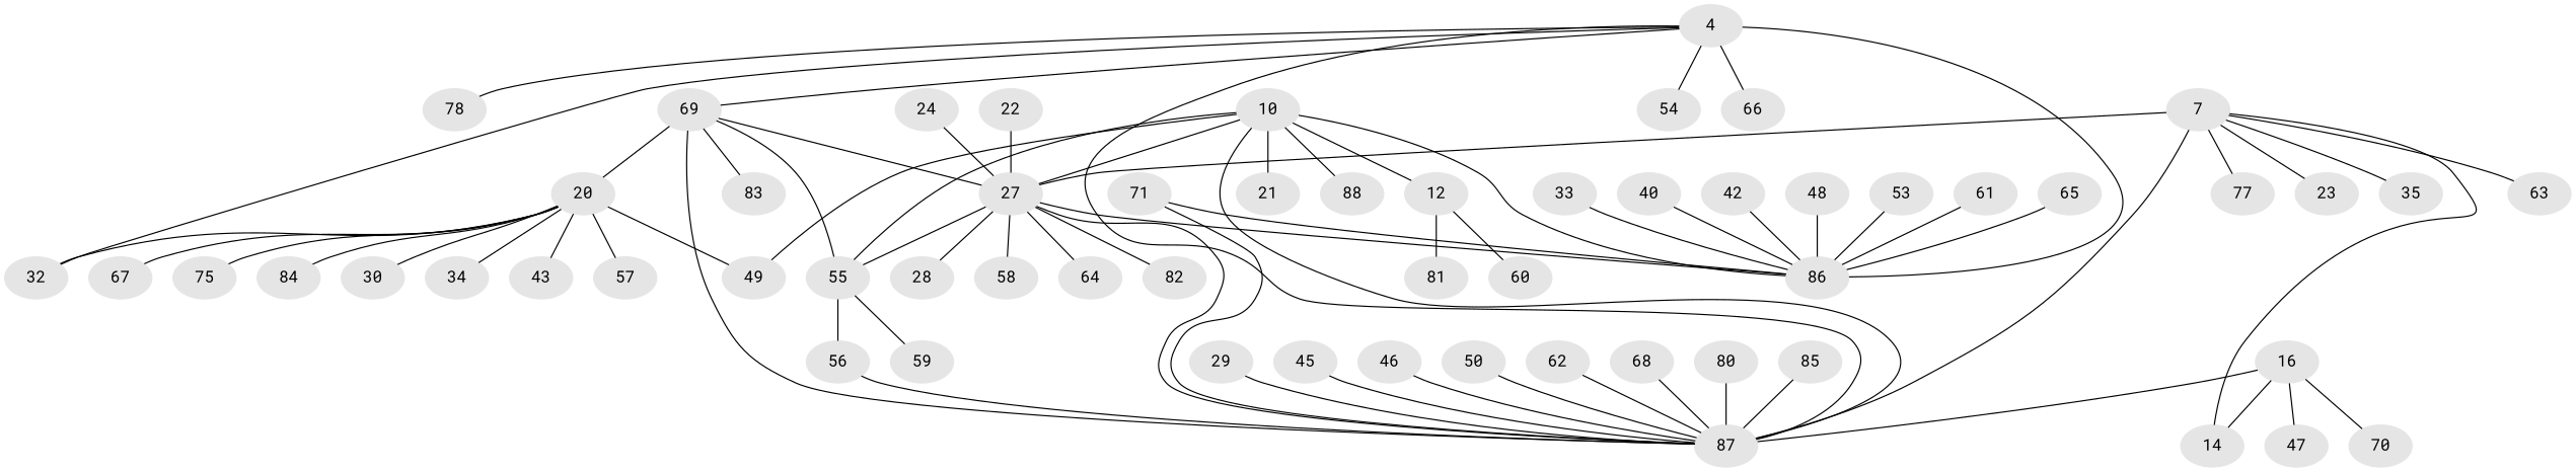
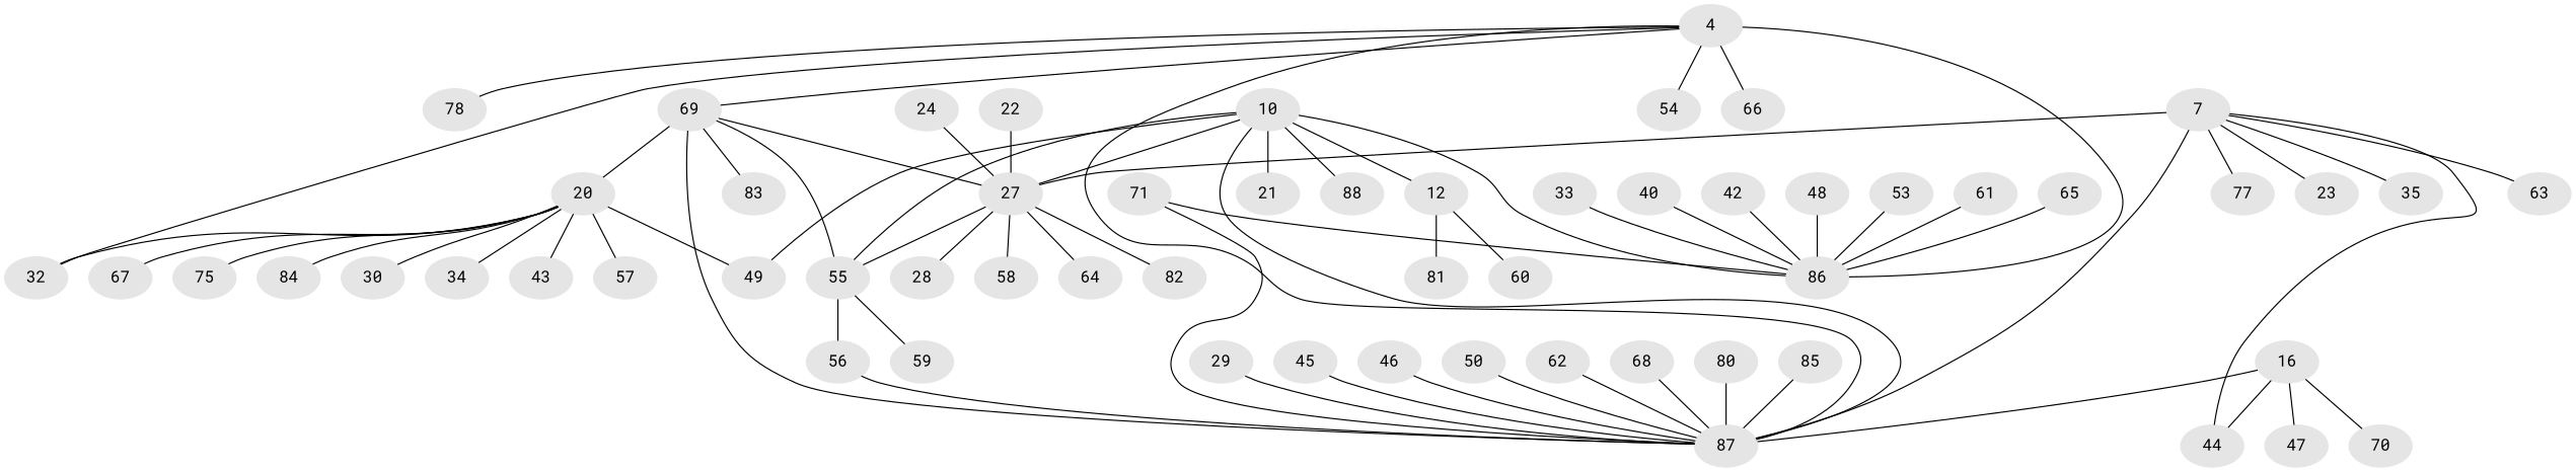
  graph {
    fontname="Roboto Mono"
    node [color=gray90 fontname="Roboto Mono" style=filled]
    edge [fontname="Roboto Mono"]
    4 [super="+3"]
    n2 [label=69 super="+18"]
    32
    54
    66 [super="+52"]
    78
    86 [super="+2"]
    87 [super="+36+15+79"]
    27 [super="+8"]
    20 [super="+17"]
    55 [super="+37+51"]
    83 [super="+31"]
    7 [super="+6"]
    23
    35
-   44 [super="+26" label=14]
+   44 [super="+26"]
    63
    77
    28
    58
    64
    82
    10 [super="+9"]
    12 [super="+11"]
    21
    88 [super="+69+71+75"]
    49
    60
    81
    30
    34
    43
    57
    67
    n35 [label=75]
    84
    56
    59
    16 [super="+14"]
    47
    70
    22
    24
    29
    33
    40 [super="+39"]
    42
    45 [super="+38"]
    46
    48
    50 [super="+25"]
    53
    61
    62
    65
    68
    n57 [label=71]
    80
    85
    4 -- n2
    4 -- 32
    4 -- 54
    4 -- 66
    4 -- 78
    4 -- 86 [weight=4]
    4 -- 87
    n2 -- 87
    n2 -- 27
    n2 -- 20 [weight=4]
    n2 -- 55
    n2 -- 83
-   27 -- 86
-   27 -- 87
    27 -- 55
    27 -- 28
    27 -- 58
    27 -- 64
    27 -- 82
    20 -- 32
    20 -- 49
    20 -- 30
    20 -- 34
    20 -- 43
    20 -- 57
    20 -- 67
    20 -- n35
    20 -- 84
    55 -- 56
    55 -- 59
    7 -- 87 [weight=2]
    7 -- 27 [weight=4]
    7 -- 23
    7 -- 35
    7 -- 44
    7 -- 63
    7 -- 77
    10 -- 86 [weight=2]
    10 -- 87 [weight=2]
    10 -- 27
    10 -- 55 [weight=3]
    10 -- 12 [weight=4]
    10 -- 21
    10 -- 88
    10 -- 49
    12 -- 60
    12 -- 81
    56 -- 87
    16 -- 87 [weight=4]
    16 -- 44
    16 -- 47
    16 -- 70
    22 -- 27
    24 -- 27
    29 -- 87
    33 -- 86
    40 -- 86
    42 -- 86
    45 -- 87
    46 -- 87
    48 -- 86
    50 -- 87
    53 -- 86
    61 -- 86
    62 -- 87
    65 -- 86
    68 -- 87
    n57 -- 86
    n57 -- 87
    80 -- 87
    85 -- 87
  }
